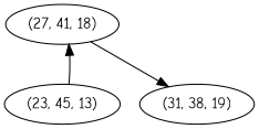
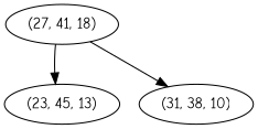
  digraph {
    fontname="Comic Neue"
    node [fontname="Comic Neue"]
    edge [fontname="Comic Neue"]
    n1 [label="(27, 41, 18)"]
    "(23, 45, 13)"
-   "(31, 38, 19)"
+   "(31, 38, 19)" [label="(31, 38, 10)"]
    n1 -> "(31, 38, 19)"
-   "(23, 45, 13)" -> n1
+   n1 -> "(23, 45, 13)"
  }
